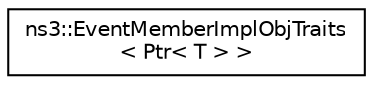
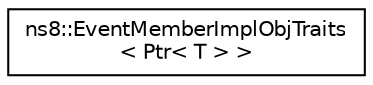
  digraph {
    rankdir=LR
-   n1 [color=black fillcolor=white fontname=Helvetica fontsize=10 height=0.2 label="ns3::EventMemberImplObjTraits\l\< Ptr\< T \> \>" shape=record style=filled width=0.4]
+   n1 [color=black fillcolor=white fontname=Helvetica fontsize=10 height=0.2 label="ns8::EventMemberImplObjTraits\l\< Ptr\< T \> \>" shape=record style=filled width=0.4]
  }
